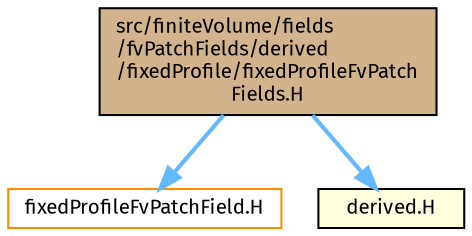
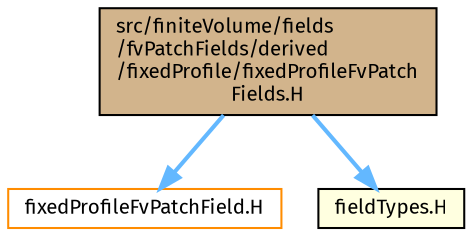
  digraph {
    fontname="Fira Sans"
    node [color=black fontname="Fira Sans" fontsize=10 shape=box style=filled]
    edge [color=steelblue1 fontname="Fira Sans" fontsize=10 labelfontname=Helvetica labelfontsize=10 style=bold]
    n1 [fillcolor=tan fontcolor=black height=0.2 label="src/finiteVolume/fields\l/fvPatchFields/derived\l/fixedProfile/fixedProfileFvPatch\lFields.H" width=0.4]
    n2 [color=darkorange fillcolor=white height=0.2 label="fixedProfileFvPatchField.H" width=0.4]
-   n3 [fillcolor=lightyellow height=0.2 label="derived.H" width=0.4]
+   n3 [fillcolor=lightyellow height=0.2 label="fieldTypes.H" width=0.4]
    n1 -> n2
    n1 -> n3
  }
